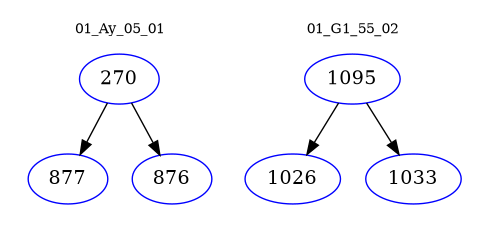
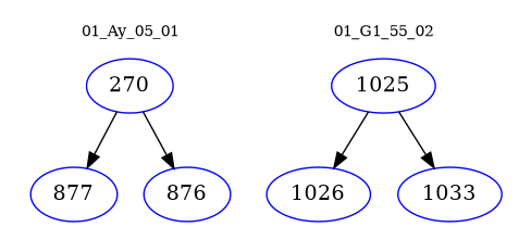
  digraph {
    node [color=blue]
    edge [color=black]
    n1 [label=270]
    n2 [label=877]
    n3 [label=876]
-   n4 [label=1095]
+   n4 [label=1025]
    n5 [label=1026]
    n6 [label=1033]
    subgraph cluster_1 {
      color=white
      fontsize=10
      label="01_Ay_05_01"
      n1
      n2
      n3
    }
    subgraph cluster_2 {
      color=white
      fontsize=10
      label="01_G1_55_02"
      n4
      n5
      n6
    }
    n1 -> n2
    n1 -> n3
    n4 -> n5
    n4 -> n6
  }
